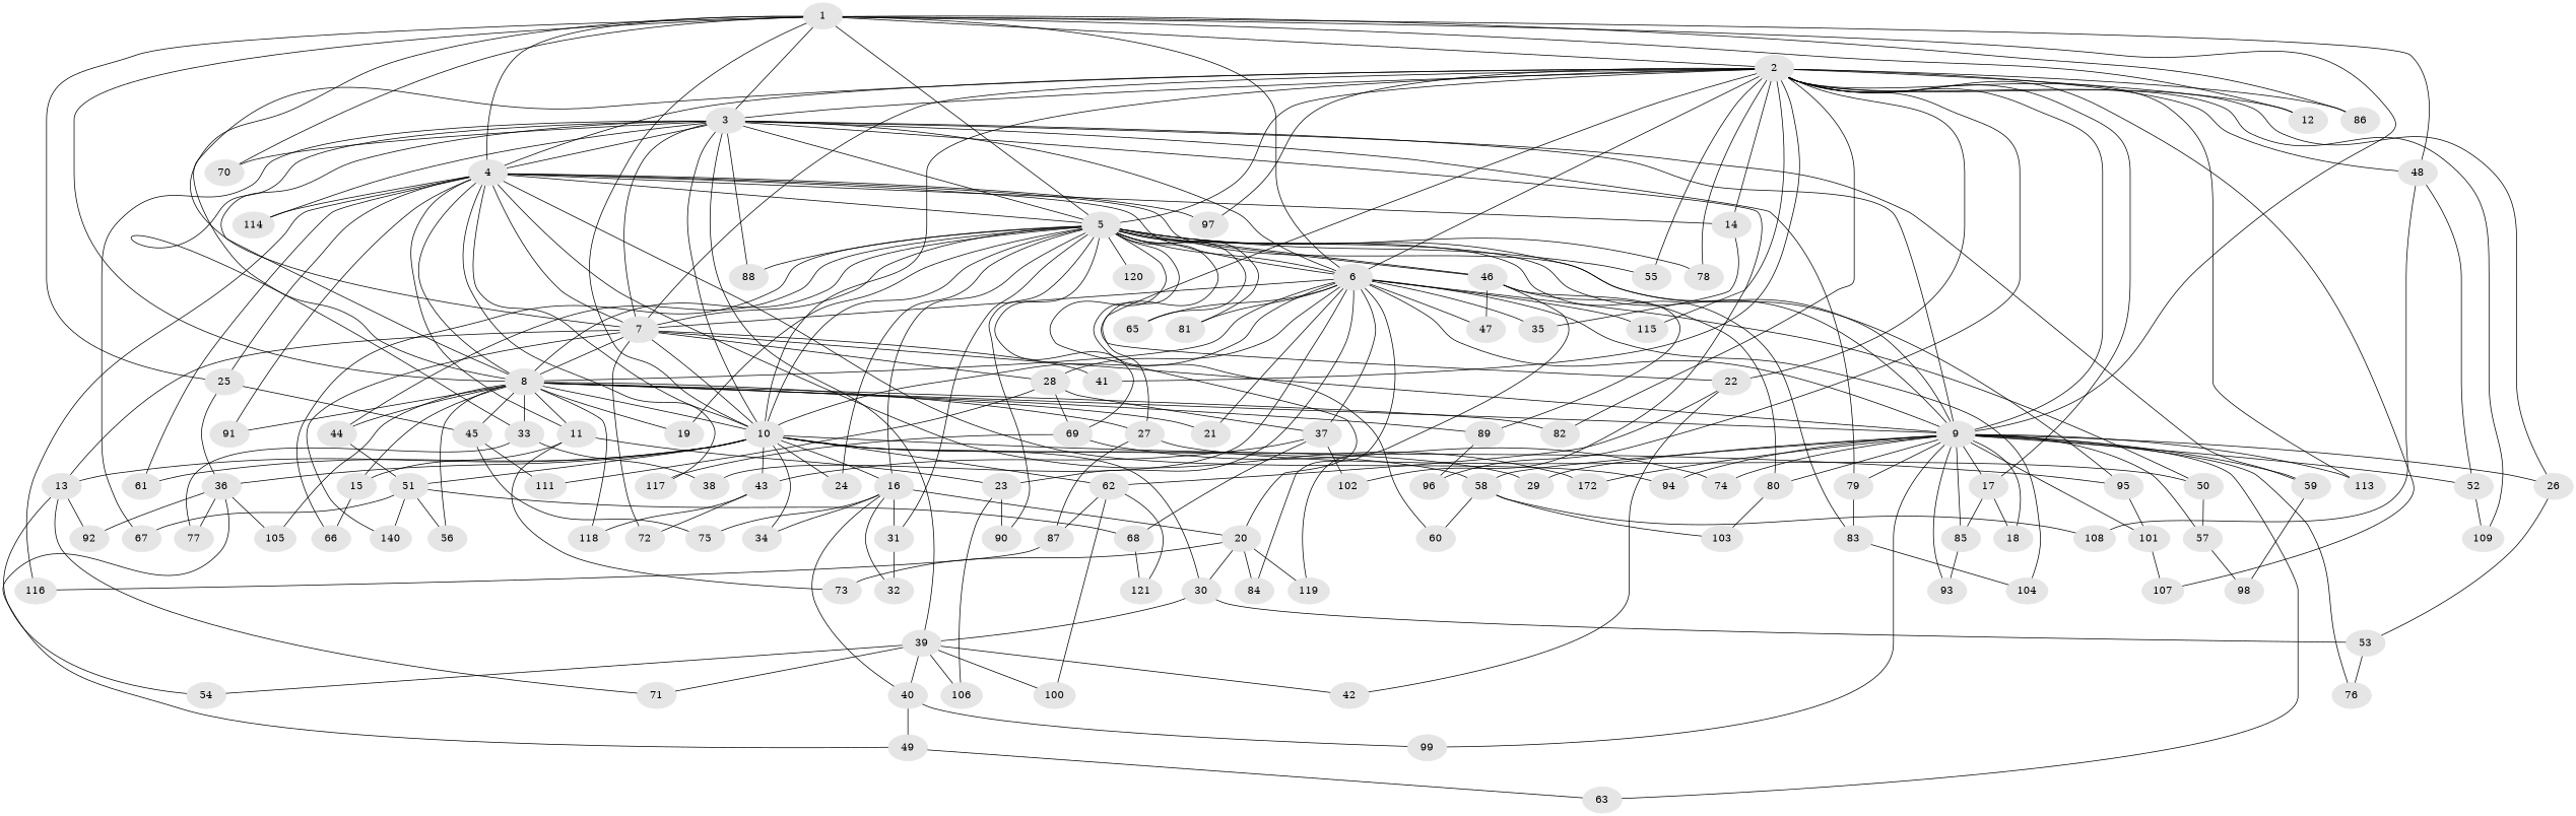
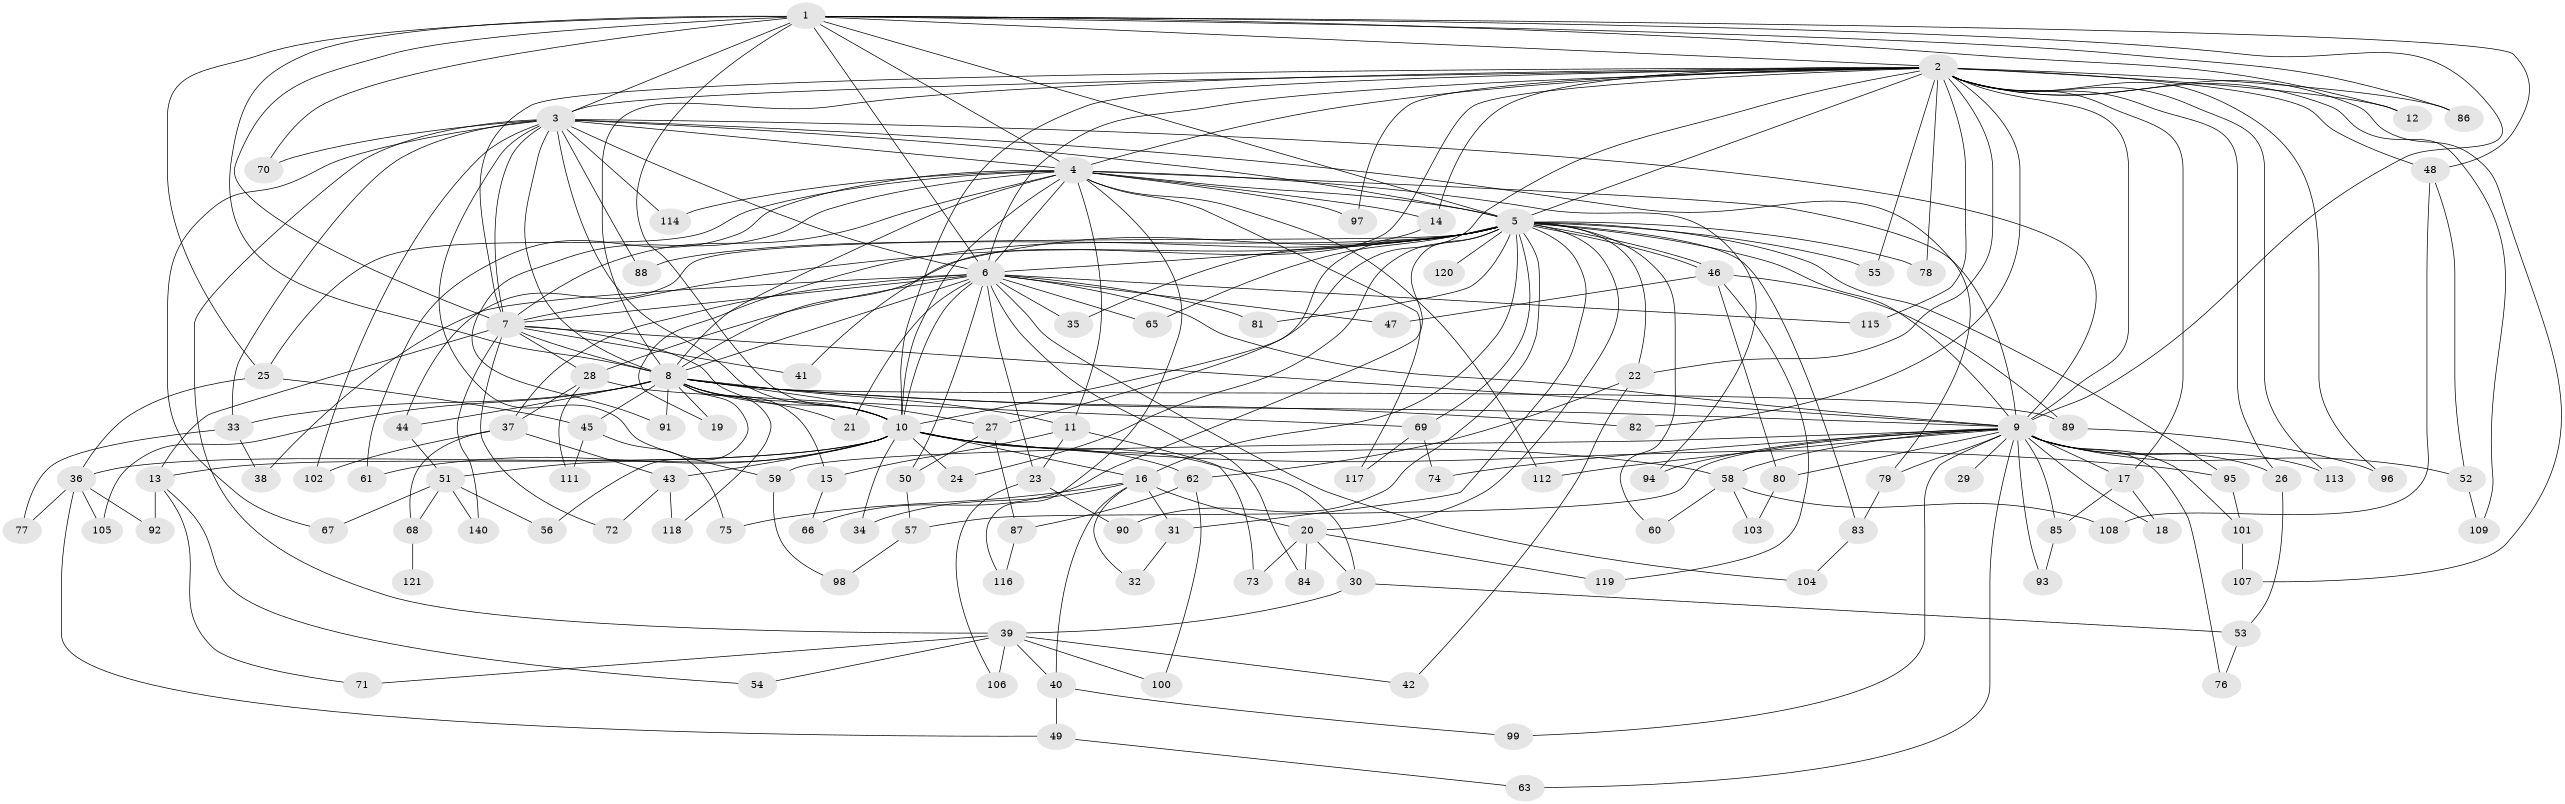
  graph {
    node [color=gray90 style=filled]
    1
    2
    3
    4
    5
    6
    7
    8
    9
    10
    12
    25
    48
    70
    86
    14
    17
    22
    26
    27
    41
    55
    78
    82
    96
    97
    107
    109
    113
    115
    33
    39
    59
    67
    79
    88
    102
    114
    11
    61
    91
    94
-   112 [label=172]
+   112
    116
    117
    16
    19
    20
    24
    31
    44
    46
    60
    65
    66
    69
    81
    83
    90
    95
    120
    21
    23
    28
    35
    37
    38
    47
    50
    84
    104
    13
    72
    n74 [label=140]
    15
    45
    56
    89
    105
    118
    18
    29
    52
    57
    58
    63
    74
    76
    80
    85
    93
    99
    101
    30
    34
    36
    43
    51
    62
    108
    42
    53
    87
    77
    54
    71
    40
    106
    100
    98
    73
    32
    75
    119
    111
    68
    92
    103
    49
    121
    1 -- 2
    1 -- 3
    1 -- 4
    1 -- 5
    1 -- 6
    1 -- 7
    1 -- 8
    1 -- 9
    1 -- 10
    1 -- 12
    1 -- 25
    1 -- 48
    1 -- 70
    1 -- 86
    2 -- 3
    2 -- 4
    2 -- 5
    2 -- 6
    2 -- 7
    2 -- 8
    2 -- 9
    2 -- 10
    2 -- 12
    2 -- 48
    2 -- 86
    2 -- 14
    2 -- 17
    2 -- 22
    2 -- 26
    2 -- 27
    2 -- 41
    2 -- 55
    2 -- 78
    2 -- 82
    2 -- 96
    2 -- 97
    2 -- 107
    2 -- 109
    2 -- 113
    2 -- 115
    3 -- 4
    3 -- 5
    3 -- 6
    3 -- 7
    3 -- 8
    3 -- 9
    3 -- 10
    3 -- 70
    3 -- 33
    3 -- 39
    3 -- 59
    3 -- 67
    3 -- 79
    3 -- 88
    3 -- 102
    3 -- 114
    4 -- 5
    4 -- 6
    4 -- 7
    4 -- 8
    4 -- 9
    4 -- 10
    4 -- 25
    4 -- 14
    4 -- 97
    4 -- 114
    4 -- 11
    4 -- 61
    4 -- 91
    4 -- 94
    4 -- 112
    4 -- 116
    4 -- 117
    5 -- 6
    5 -- 7
    5 -- 8
    5 -- 9
    5 -- 10
    5 -- 22
    5 -- 55
    5 -- 78
    5 -- 88
    5 -- 16
    5 -- 19
    5 -- 20
    5 -- 24
    5 -- 31
    5 -- 44
    5 -- 46
    5 -- 46
    5 -- 60
    5 -- 65
    5 -- 66
    5 -- 69
    5 -- 81
    5 -- 83
    5 -- 90
    5 -- 95
    5 -- 120
    6 -- 7
    6 -- 8
    6 -- 9
    6 -- 10
    6 -- 115
    6 -- 65
    6 -- 81
    6 -- 21
    6 -- 23
    6 -- 28
    6 -- 35
    6 -- 37
    6 -- 38
    6 -- 47
    6 -- 50
    6 -- 84
    6 -- 104
    7 -- 8
    7 -- 9
    7 -- 10
    7 -- 41
    7 -- 28
    7 -- 13
    7 -- 72
    7 -- n74
    8 -- 9
    8 -- 10
    8 -- 27
    8 -- 82
    8 -- 33
    8 -- 11
    8 -- 91
    8 -- 19
    8 -- 44
    8 -- 21
    8 -- 15
    8 -- 45
    8 -- 56
    8 -- 89
    8 -- 105
    8 -- 118
    9 -- 17
    9 -- 26
    9 -- 113
    9 -- 59
    9 -- 79
    9 -- 94
    9 -- 112
    9 -- 18
    9 -- 29
    9 -- 52
    9 -- 57
    9 -- 58
    9 -- 63
    9 -- 74
    9 -- 76
    9 -- 80
    9 -- 85
    9 -- 93
    9 -- 99
    9 -- 101
    10 -- 61
    10 -- 16
    10 -- 24
    10 -- 95
    10 -- 13
-   10 -- 29
    10 -- 58
    10 -- 30
    10 -- 34
    10 -- 36
    10 -- 43
    10 -- 51
    10 -- 62
    25 -- 45
    25 -- 36
    48 -- 52
    48 -- 108
    14 -- 35
    17 -- 18
    17 -- 85
    22 -- 62
    22 -- 42
    26 -- 53
    27 -- 50
    27 -- 87
    33 -- 38
    33 -- 77
    39 -- 42
    39 -- 54
    39 -- 71
    39 -- 40
    39 -- 106
    39 -- 100
    59 -- 98
    79 -- 83
    11 -- 23
    11 -- 15
    11 -- 73
    16 -- 20
    16 -- 31
    16 -- 34
    16 -- 40
    16 -- 32
    16 -- 75
    20 -- 84
    20 -- 30
    20 -- 73
    20 -- 119
    31 -- 32
    44 -- 51
    46 -- 47
    46 -- 89
    46 -- 80
    46 -- 119
    69 -- 117
    69 -- 74
    83 -- 104
    95 -- 101
    23 -- 90
    23 -- 106
    28 -- 69
    28 -- 37
    28 -- 111
    37 -- 102
    37 -- 43
    37 -- 68
    50 -- 57
    13 -- 54
    13 -- 71
    13 -- 92
    15 -- 66
    45 -- 75
    45 -- 111
    89 -- 96
    52 -- 109
    57 -- 98
    58 -- 60
    58 -- 108
    58 -- 103
    80 -- 103
    85 -- 93
    101 -- 107
    30 -- 39
    30 -- 53
    36 -- 105
    36 -- 77
    36 -- 92
    36 -- 49
    43 -- 72
    43 -- 118
    51 -- 67
    51 -- n74
    51 -- 56
    51 -- 68
    62 -- 87
    62 -- 100
-   62 -- 121
    53 -- 76
    87 -- 116
    40 -- 99
    40 -- 49
    68 -- 121
    49 -- 63
  }
